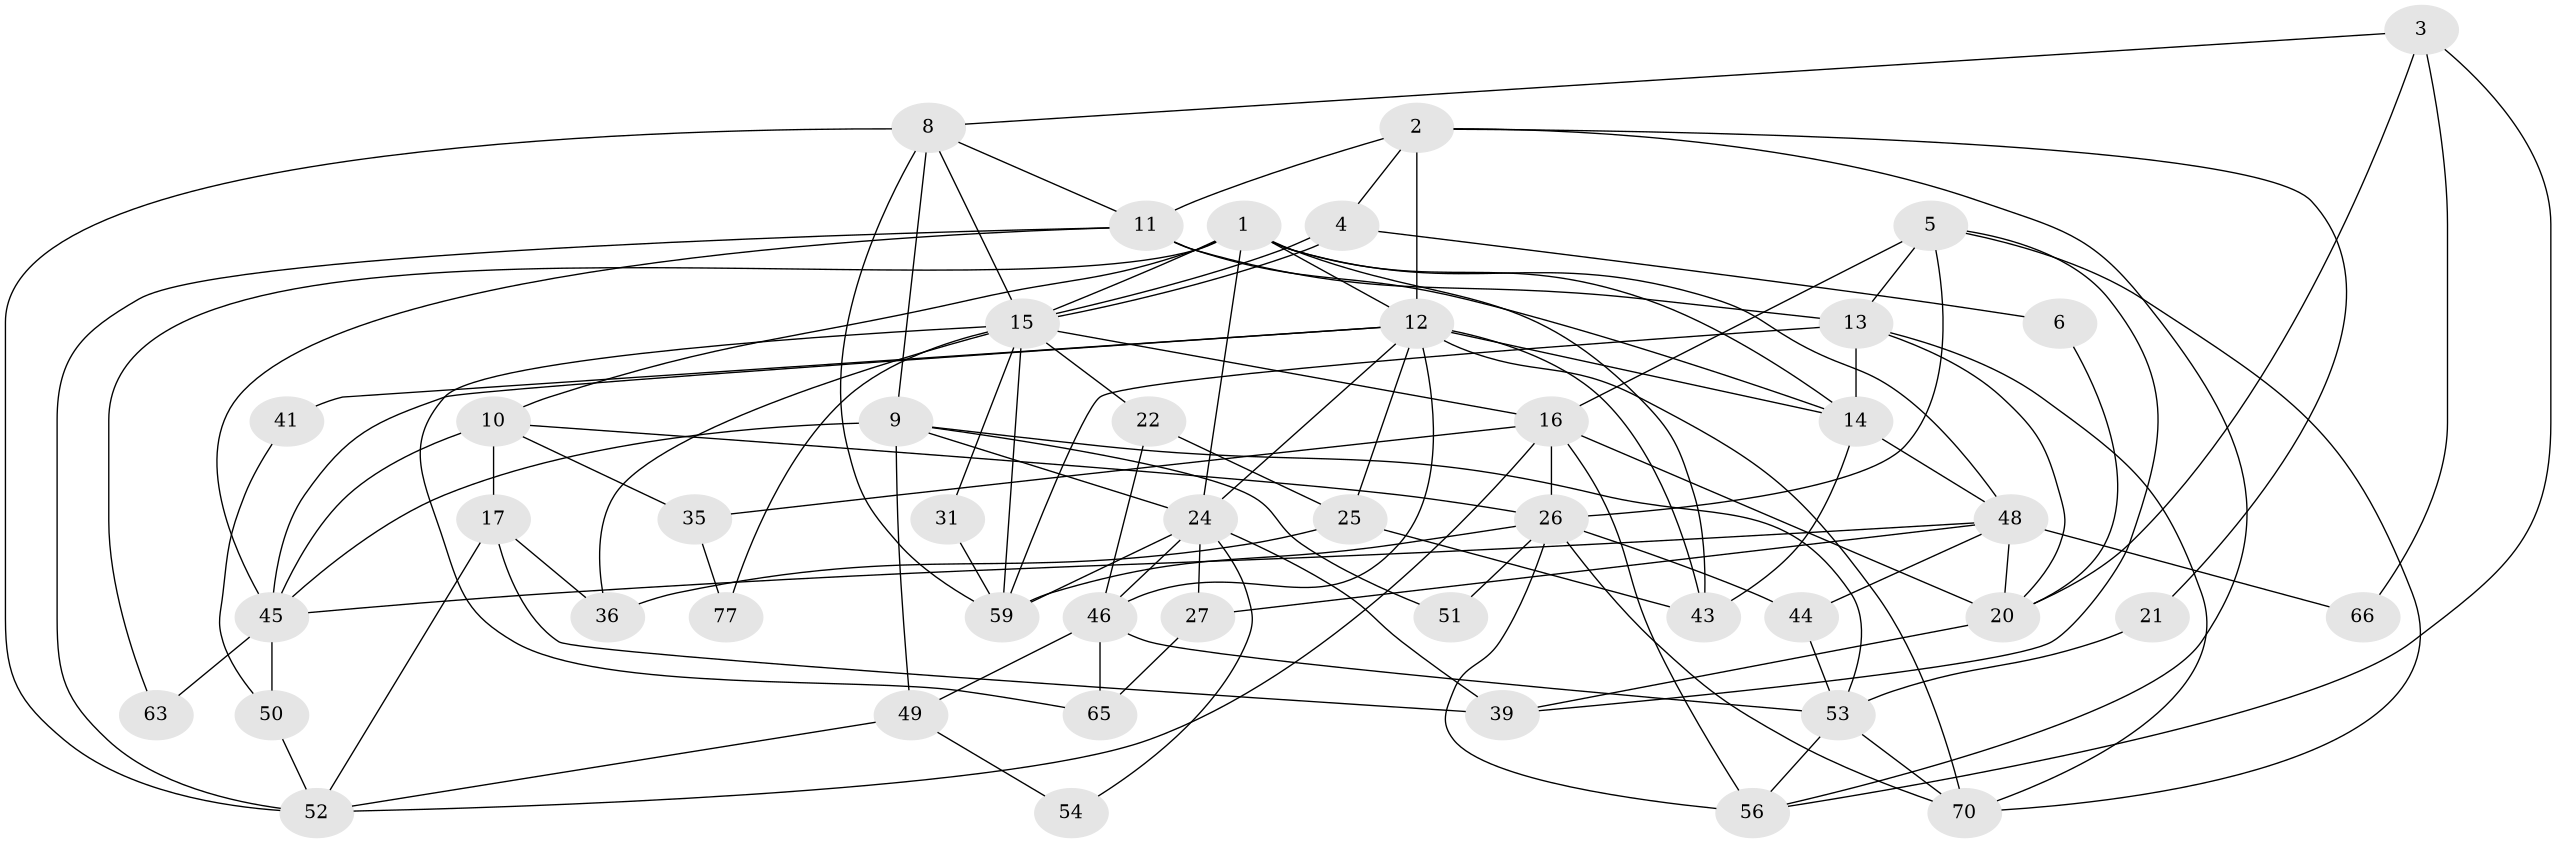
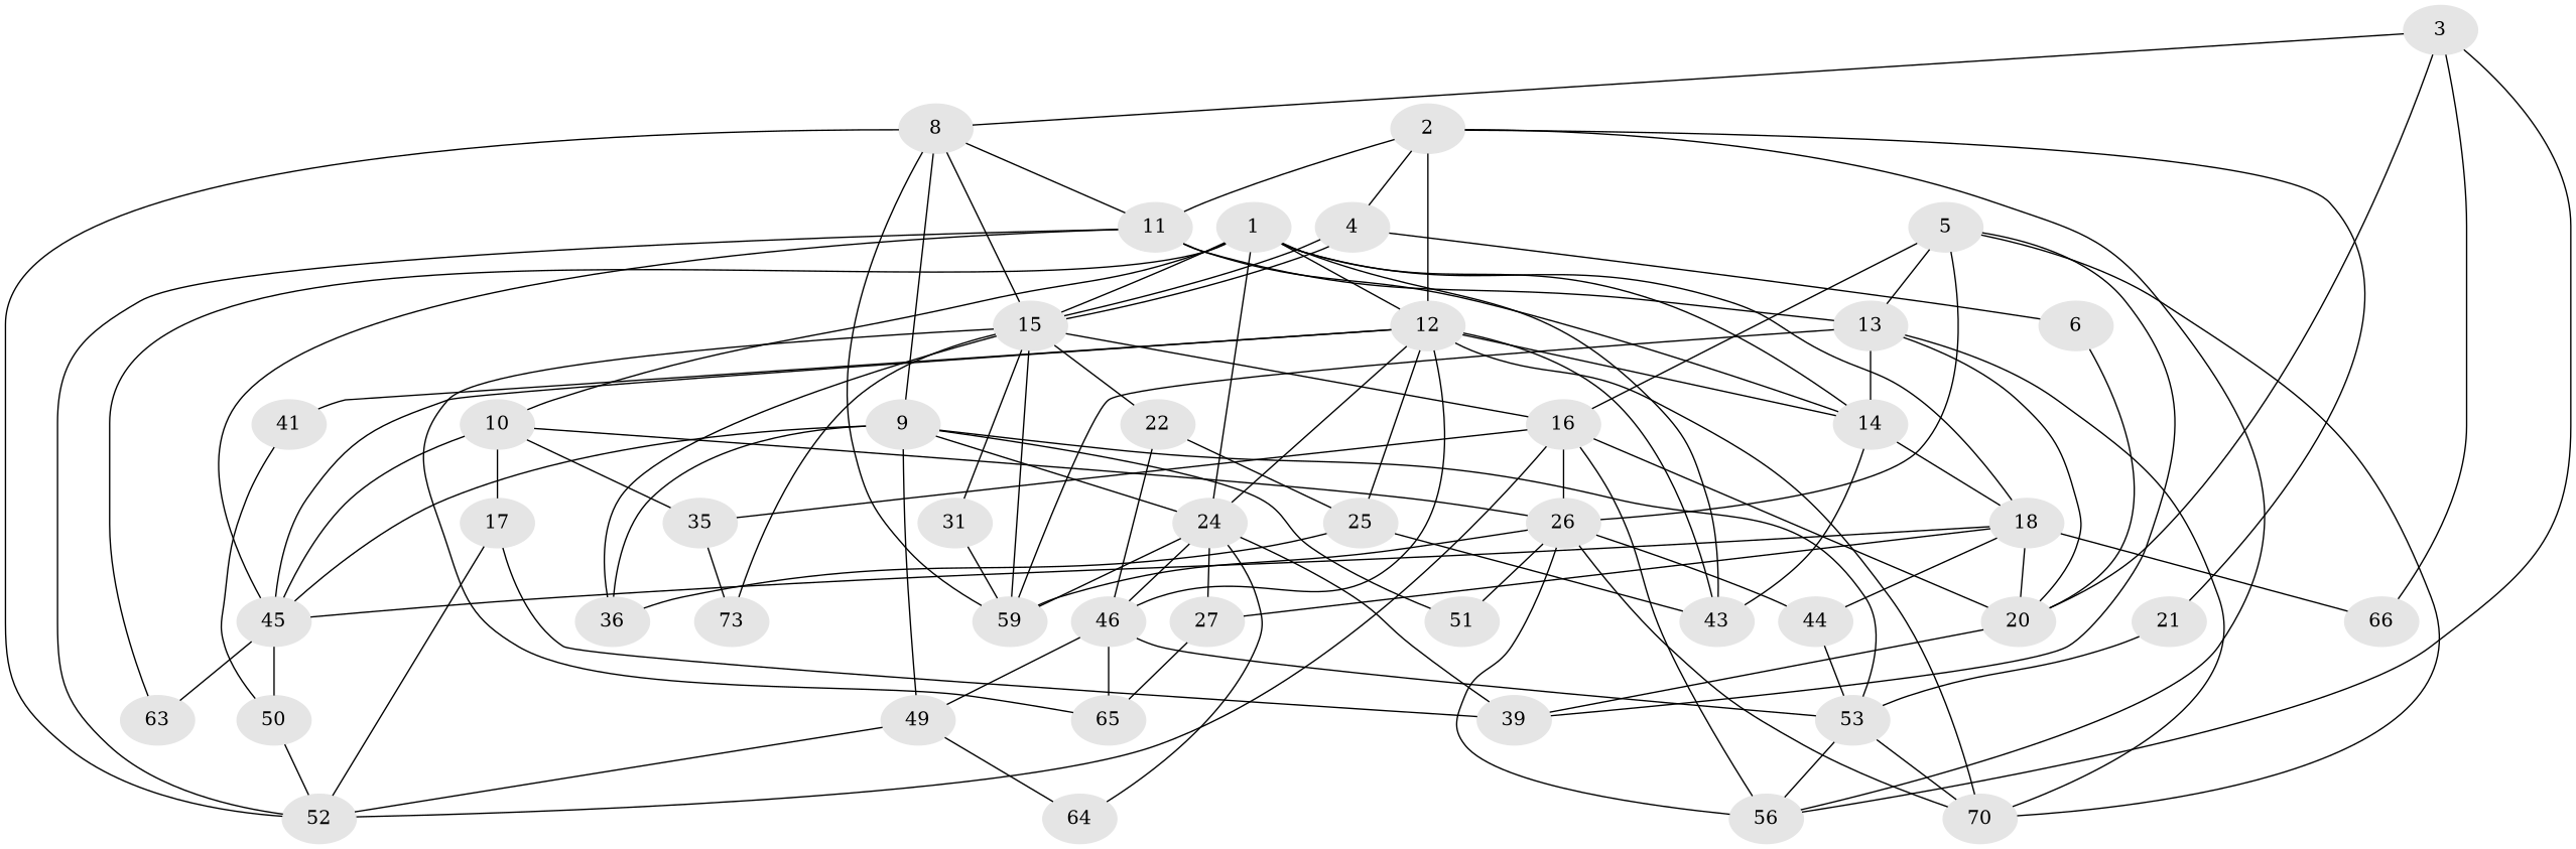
  graph {
    node [color=gray90 style=filled]
    1 [super="+19"]
    10 [super="+28"]
    12 [super="+55"]
    14 [super="+34"]
    15 [super="+33"]
-   18 [super="+42" label=48]
+   18 [super="+42"]
    24 [super="+60"]
    43 [super="+47"]
    63
    26 [super="+68"]
    45 [super="+46"]
    17
    35
    70 [super="+71"]
    25 [super="+40"]
    41
    n17 [label=46 super="+62"]
    16 [super="+64"]
    59 [super="+61"]
    22
    31
    36 [super="+57"]
    65
-   73 [label=77]
+   73
    20 [super="+37"]
    66
    27
    44 [super="+67"]
    39
-   54
+   54 [label=64]
    2 [super="+29"]
    4
    11 [super="+30"]
    21
    56 [super="+69"]
    6
    13
    52 [super="+58"]
    53 [super="+72"]
    3 [super="+32"]
    8 [super="+23"]
    9 [super="+38"]
    5 [super="+7"]
    51
    49
    50
    1 -- 10
    1 -- 12
    1 -- 14 [weight=2]
    1 -- 15
    1 -- 18
    1 -- 24
    1 -- 43
    1 -- 63
    10 -- 26
    10 -- 45
    10 -- 17
    10 -- 35
    12 -- 14
    12 -- 24
    12 -- 43
    12 -- 45
    12 -- 70
    12 -- 25
    12 -- 41
    12 -- n17
    14 -- 18
    14 -- 43
    15 -- 16
    15 -- 59
    15 -- 22
    15 -- 31
    15 -- 36
    15 -- 65
    15 -- 73
    18 -- 45
    18 -- 20
    18 -- 66
    18 -- 27
    18 -- 44
    24 -- n17
    24 -- 59
    24 -- 27
    24 -- 39
    24 -- 54
    26 -- 70
    26 -- 59
    26 -- 44
    26 -- 56
    26 -- 51
    45 -- 63
    45 -- 50
-   17 -- 36
+   9 -- 36
    17 -- 39
    17 -- 52
    35 -- 73
    25 -- 43
    25 -- 36
    41 -- 50
    n17 -- 65
    n17 -- 53
    n17 -- 49
    16 -- 26
    16 -- 35 [weight=2]
    16 -- 20
    16 -- 56 [weight=2]
    16 -- 52
    22 -- 25
    22 -- n17
    31 -- 59
    20 -- 39
    27 -- 65
    44 -- 53
    2 -- 12 [weight=2]
    2 -- 4
    2 -- 11 [weight=2]
    2 -- 21
    2 -- 56
    4 -- 15
    4 -- 15
    4 -- 6
    11 -- 14
    11 -- 45
    11 -- 13
    11 -- 52
    21 -- 53 [weight=2]
    6 -- 20
    13 -- 14
    13 -- 70
    13 -- 59
    13 -- 20
    53 -- 70
    53 -- 56
    3 -- 20
    3 -- 66
    3 -- 56
    3 -- 8
    8 -- 15
    8 -- 59
    8 -- 11
    8 -- 52
    8 -- 9
    9 -- 24
    9 -- 45
    9 -- 53
    9 -- 51
    9 -- 49
    5 -- 26 [weight=2]
    5 -- 70
    5 -- 16
    5 -- 39
    5 -- 13
    49 -- 54
    49 -- 52
    50 -- 52
  }
